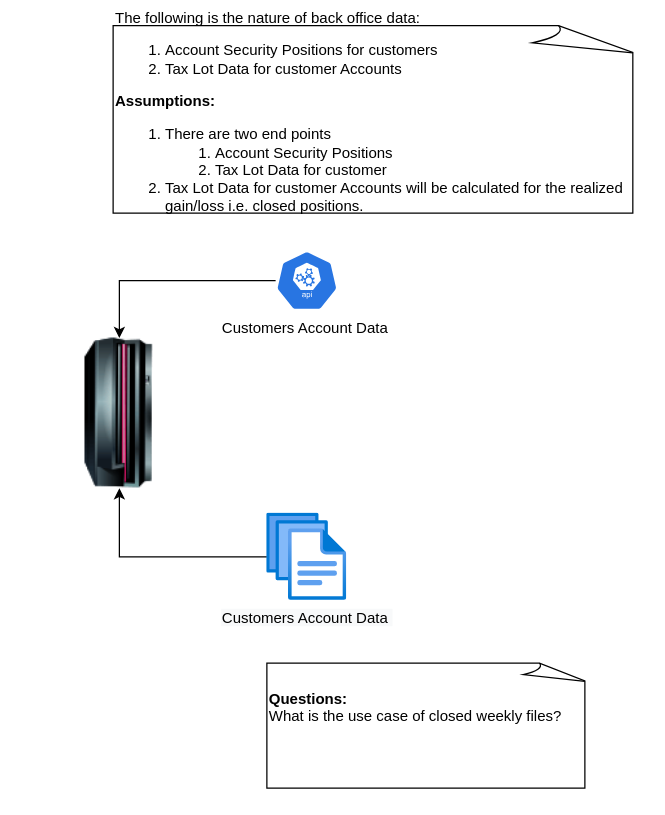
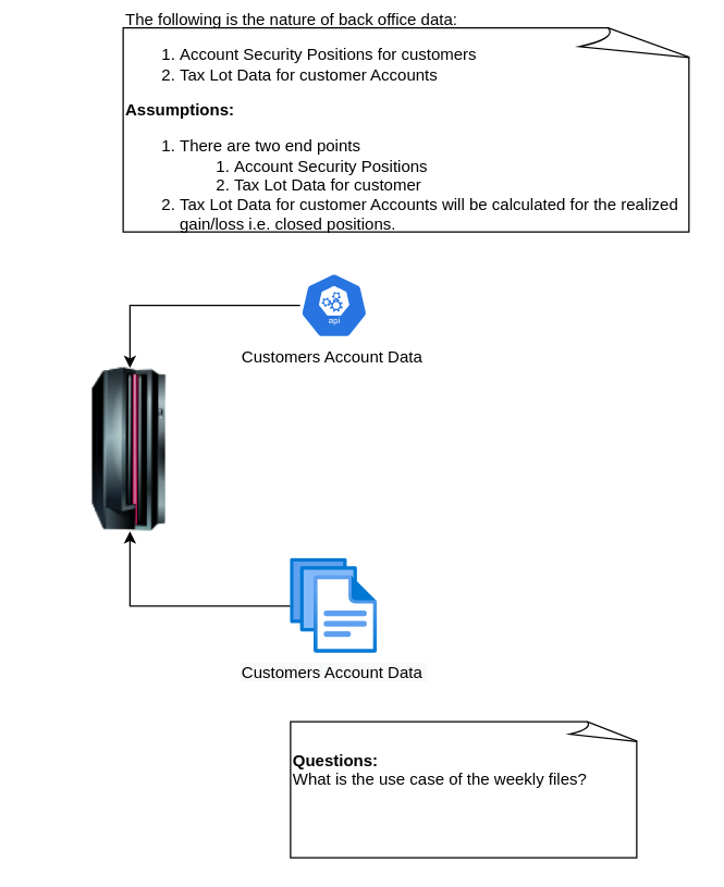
  <mxCell id="0" />
  <mxCell id="1" parent="0" />
  <mxCell id="2" value="" style="image;html=1;image=img/lib/clip_art/computers/Mainframe_128x128.png" parent="1" vertex="1"><mxGeometry x="20" y="270" width="150" height="120" as="geometry" /></mxCell>
  <mxCell id="3" style="edgeStyle=orthogonalEdgeStyle;rounded=0;orthogonalLoop=1;jettySize=auto;html=1;entryX=0.5;entryY=0;entryDx=0;entryDy=0;" parent="1" source="4" target="2" edge="1"><mxGeometry relative="1" as="geometry" /></mxCell>
  <mxCell id="4" value="&lt;span style=&quot;text-align: left;&quot;&gt;Customers Account Data&amp;nbsp;&lt;/span&gt;&lt;span style=&quot;text-align: left;&quot;&gt;&lt;br&gt;&lt;/span&gt;" style="sketch=0;html=1;dashed=0;whitespace=wrap;fillColor=#2875E2;strokeColor=#ffffff;points=[[0.005,0.63,0],[0.1,0.2,0],[0.9,0.2,0],[0.5,0,0],[0.995,0.63,0],[0.72,0.99,0],[0.5,1,0],[0.28,0.99,0]];verticalLabelPosition=bottom;align=center;verticalAlign=top;shape=mxgraph.kubernetes.icon;prIcon=api" parent="1" vertex="1"><mxGeometry x="220" y="200" width="50" height="48" as="geometry" /></mxCell>
  <mxCell id="5" style="edgeStyle=orthogonalEdgeStyle;rounded=0;orthogonalLoop=1;jettySize=auto;html=1;entryX=0.5;entryY=1;entryDx=0;entryDy=0;" parent="1" source="6" target="2" edge="1"><mxGeometry relative="1" as="geometry" /></mxCell>
  <mxCell id="6" value="&lt;span style=&quot;background-color: rgb(248, 249, 250); text-align: left;&quot;&gt;Customers Account Data&amp;nbsp;&lt;/span&gt;" style="aspect=fixed;html=1;points=[];align=center;image;fontSize=12;image=img/lib/azure2/general/Files.svg;" parent="1" vertex="1"><mxGeometry x="213" y="410" width="64" height="70" as="geometry" /></mxCell>
  <mxCell id="7" value="&lt;div&gt;The following is the nature of back office data:&lt;/div&gt;&lt;div&gt;&lt;ol&gt;&lt;li&gt;Account Security Positions for customers&lt;/li&gt;&lt;li&gt;Tax Lot Data for customer Accounts&lt;/li&gt;&lt;/ol&gt;&lt;div&gt;&lt;b&gt;Assumptions:&lt;/b&gt;&lt;/div&gt;&lt;/div&gt;&lt;div&gt;&lt;ol&gt;&lt;li&gt;There are two end points&lt;/li&gt;&lt;ol&gt;&lt;li&gt;Account Security Positions&lt;/li&gt;&lt;li&gt;Tax Lot Data for customer&lt;/li&gt;&lt;/ol&gt;&lt;li&gt;Tax Lot Data for customer Accounts will be calculated for the realized gain/loss i.e. closed positions.&amp;nbsp;&amp;nbsp;&lt;/li&gt;&lt;/ol&gt;&lt;/div&gt;" style="whiteSpace=wrap;html=1;shape=mxgraph.basic.document;align=left;" parent="1" vertex="1"><mxGeometry x="90" y="20" width="420" height="150" as="geometry" /></mxCell>
- <mxCell id="8" value="&lt;b style=&quot;&quot;&gt;Questions:&amp;nbsp;&lt;/b&gt;&lt;br style=&quot;&quot;&gt;&lt;div style=&quot;&quot;&gt;&lt;span style=&quot;background-color: initial;&quot;&gt;What is the use case&amp;nbsp;of closed weekly files?&lt;/span&gt;&lt;/div&gt;&lt;div style=&quot;&quot;&gt;&lt;span style=&quot;background-color: initial;&quot;&gt;&lt;br&gt;&lt;/span&gt;&lt;/div&gt;&lt;span style=&quot;&quot;&gt;&amp;nbsp;&lt;/span&gt;" style="whiteSpace=wrap;html=1;shape=mxgraph.basic.document;align=left;" vertex="1" parent="1"><mxGeometry x="213" y="530" width="257" height="100" as="geometry" /></mxCell>
+ <mxCell id="8" value="&lt;b style=&quot;&quot;&gt;Questions:&amp;nbsp;&lt;/b&gt;&lt;br style=&quot;&quot;&gt;&lt;div style=&quot;&quot;&gt;&lt;span style=&quot;background-color: initial;&quot;&gt;What is the use case&amp;nbsp;of the weekly files?&lt;/span&gt;&lt;/div&gt;&lt;div style=&quot;&quot;&gt;&lt;span style=&quot;background-color: initial;&quot;&gt;&lt;br&gt;&lt;/span&gt;&lt;/div&gt;&lt;span style=&quot;&quot;&gt;&amp;nbsp;&lt;/span&gt;" style="whiteSpace=wrap;html=1;shape=mxgraph.basic.document;align=left;" vertex="1" parent="1"><mxGeometry x="213" y="530" width="257" height="100" as="geometry" /></mxCell>
